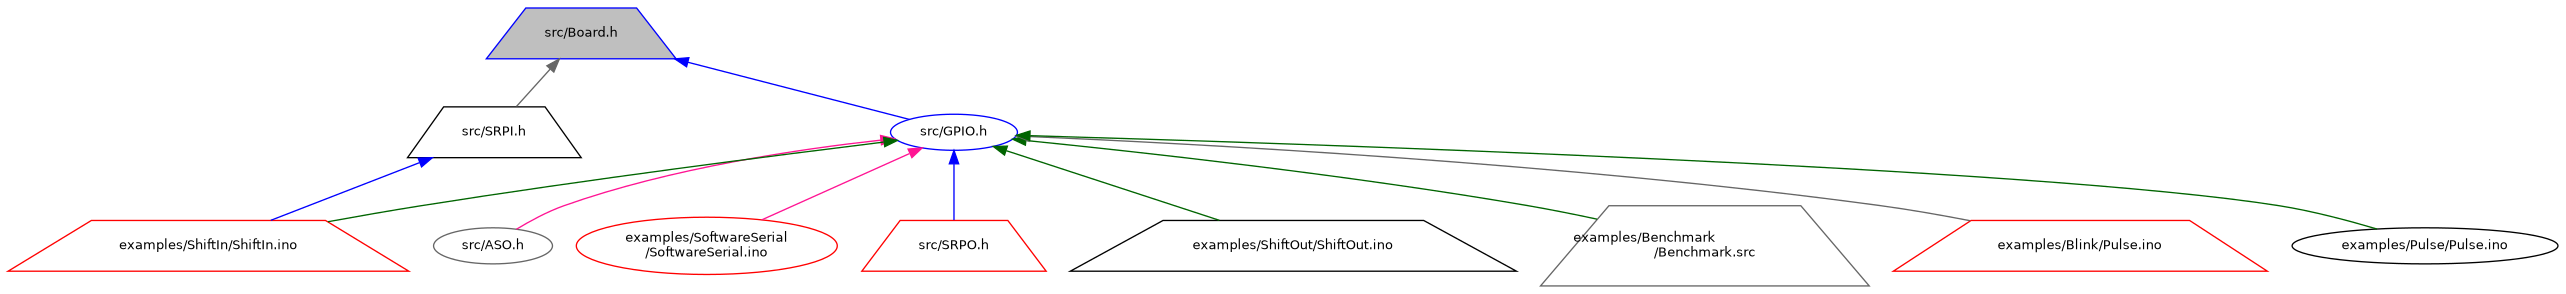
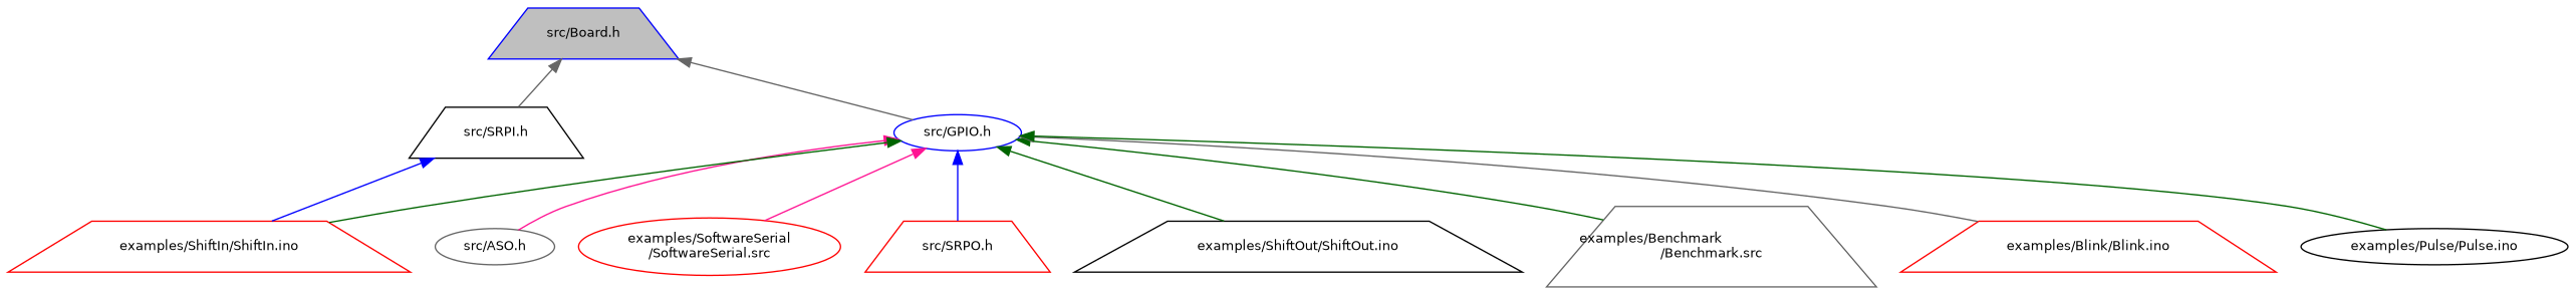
  digraph {
    node [color=red fillcolor=white fontname=Helvetica fontsize=10 shape=trapezium style=filled]
    edge [color=darkgreen dir=back fontname=Helvetica fontsize=10 labelfontname=Helvetica labelfontsize=10 style=solid]
    n1 [color=blue fillcolor=grey75 fontcolor=black height=0.2 label="src/Board.h" width=0.4]
    n2 [color=blue height=0.2 label="src/GPIO.h" shape=ellipse width=0.4]
    n3 [color=black height=0.2 label="src/SRPI.h" width=0.4]
    n4 [color=gray40 height=0.2 label="src/ASO.h" shape=ellipse width=0.4]
-   n5 [height=0.2 label="examples/SoftwareSerial\l/SoftwareSerial.ino" shape=ellipse width=0.4]
+   n5 [height=0.2 label="examples/SoftwareSerial\l/SoftwareSerial.src" shape=ellipse width=0.4]
    n6 [height=0.2 label="examples/ShiftIn/ShiftIn.ino" width=0.4]
    n7 [height=0.2 label="src/SRPO.h" width=0.4]
    n8 [color=black height=0.2 label="examples/ShiftOut/ShiftOut.ino" width=0.4]
    n9 [color=gray40 height=0.2 label="examples/Benchmark\l/Benchmark.src" width=0.4]
-   n10 [height=0.2 label="examples/Blink/Pulse.ino" width=0.4]
+   n10 [height=0.2 label="examples/Blink/Blink.ino" width=0.4]
    n11 [color=black height=0.2 label="examples/Pulse/Pulse.ino" shape=ellipse width=0.4]
-   n1 -> n2 [color=blue]
+   n1 -> n2 [color=gray40]
    n1 -> n3 [color=gray40]
    n2 -> n4 [color=deeppink]
    n2 -> n5 [color=deeppink]
    n2 -> n6
    n2 -> n7 [color=blue]
    n2 -> n8
    n2 -> n9
    n2 -> n10 [color=gray40]
    n2 -> n11
    n3 -> n6 [color=blue]
  }
